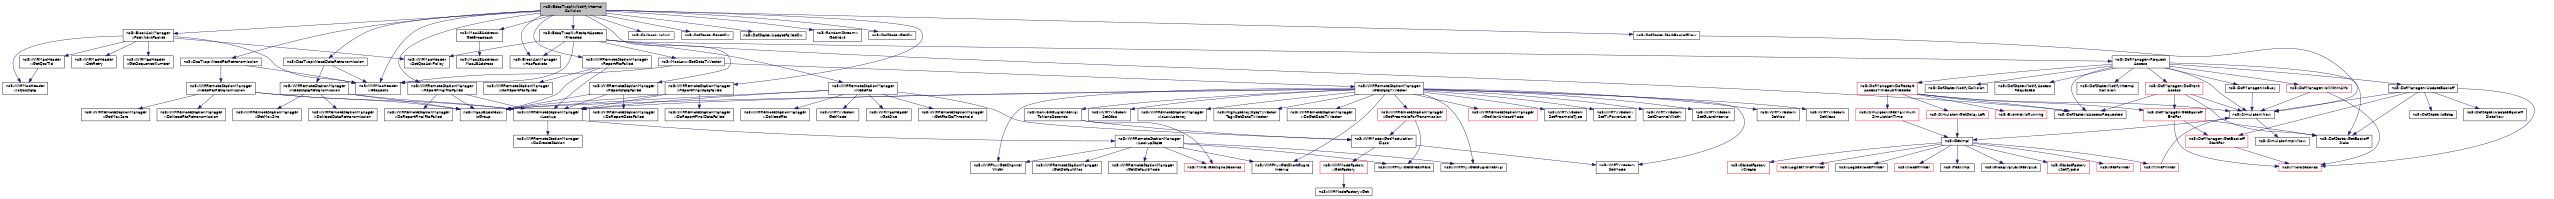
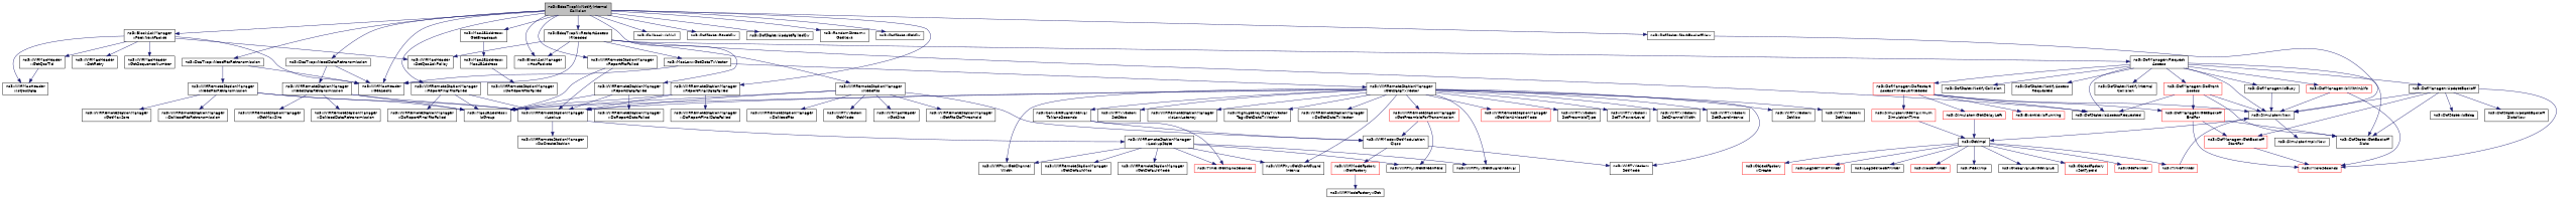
  digraph {
    rankdir=TB
    node [color=black fillcolor=white fontname=Helvetica fontsize=10 shape=record style=filled]
    edge [color=midnightblue fontname=Helvetica fontsize=10 labelfontname=Helvetica labelfontsize=10 style=solid]
    n1 [fillcolor=grey75 fontcolor=black height=0.2 label="ns3::EdcaTxopN::NotifyInternal\lCollision" width=0.4]
    n2 [height=0.2 label="ns3::BlockAckManager\l::HasPackets" width=0.4]
    n3 [height=0.2 label="ns3::BlockAckManager\l::PeekNextPacket" width=0.4]
    n4 [height=0.2 label="ns3::WifiMacHeader\l::GetAddr1" width=0.4]
    n5 [height=0.2 label="ns3::DcaTxop::NeedRtsRetransmission" width=0.4]
    n6 [height=0.2 label="ns3::WifiRemoteStationManager\l::ReportFinalRtsFailed" width=0.4]
    n7 [height=0.2 label="ns3::WifiRemoteStationManager\l::ReportRtsFailed" width=0.4]
    n8 [height=0.2 label="ns3::Mac48Address::\lGetBroadcast" width=0.4]
    n9 [height=0.2 label="ns3::DcaTxop::NeedDataRetransmission" width=0.4]
    n10 [height=0.2 label="ns3::WifiRemoteStationManager\l::ReportFinalDataFailed" width=0.4]
    n11 [height=0.2 label="ns3::WifiRemoteStationManager\l::ReportDataFailed" width=0.4]
    n12 [height=0.2 label="ns3::Callback::IsNull" width=0.4]
    n13 [height=0.2 label="ns3::DcfState::ResetCw" width=0.4]
    n14 [height=0.2 label="ns3::DcfState::UpdateFailedCw" width=0.4]
    n15 [height=0.2 label="ns3::RandomStream::\lGetNext" width=0.4]
    n16 [height=0.2 label="ns3::DcfState::GetCw" width=0.4]
    n17 [height=0.2 label="ns3::DcfState::StartBackoffNow" width=0.4]
    n18 [height=0.2 label="ns3::EdcaTxopN::RestartAccess\lIfNeeded" width=0.4]
    n19 [height=0.2 label="ns3::WifiMacHeader\l::SetRetry" width=0.4]
    n20 [height=0.2 label="ns3::WifiMacHeader\l::IsQosData" width=0.4]
    n21 [height=0.2 label="ns3::WifiMacHeader\l::GetQosTid" width=0.4]
    n22 [height=0.2 label="ns3::WifiMacHeader\l::GetSequenceNumber" width=0.4]
    n23 [height=0.2 label="ns3::WifiMacHeader\l::SetQosAckPolicy" width=0.4]
    n24 [height=0.2 label="ns3::WifiRemoteStationManager\l::NeedRtsRetransmission" width=0.4]
    n25 [height=0.2 label="ns3::Mac48Address::\lIsGroup" width=0.4]
    n26 [height=0.2 label="ns3::WifiRemoteStationManager\l::Lookup" width=0.4]
    n27 [height=0.2 label="ns3::WifiRemoteStationManager\l::DoReportFinalRtsFailed" width=0.4]
    n28 [height=0.2 label="ns3::WifiRemoteStationManager\l::DoReportRtsFailed" width=0.4]
    n29 [height=0.2 label="ns3::Mac48Address::\lMac48Address" width=0.4]
    n30 [height=0.2 label="ns3::WifiRemoteStationManager\l::NeedDataRetransmission" width=0.4]
    n31 [height=0.2 label="ns3::WifiRemoteStationManager\l::DoReportFinalDataFailed" width=0.4]
    n32 [height=0.2 label="ns3::WifiRemoteStationManager\l::DoReportDataFailed" width=0.4]
    n33 [height=0.2 label="ns3::Simulator::Now" width=0.4]
    n34 [height=0.2 label="ns3::DcfState::IsAccessRequested" width=0.4]
    n35 [height=0.2 label="ns3::WifiRemoteStationManager\l::NeedRts" width=0.4]
    n36 [height=0.2 label="ns3::MacLow::GetDataTxVector" width=0.4]
    n37 [height=0.2 label="ns3::DcfManager::Request\lAccess" width=0.4]
    n38 [height=0.2 label="ns3::WifiRemoteStationManager\l::GetMaxSsrc" width=0.4]
    n39 [height=0.2 label="ns3::WifiRemoteStationManager\l::DoNeedRtsRetransmission" width=0.4]
    n40 [height=0.2 label="ns3::WifiRemoteStationManager\l::LookupState" width=0.4]
    n41 [height=0.2 label="ns3::WifiRemoteStationManager\l::DoCreateStation" width=0.4]
    n42 [height=0.2 label="ns3::WifiRemoteStationManager\l::GetDefaultMode" width=0.4]
    n43 [height=0.2 label="ns3::WifiRemoteStationManager\l::GetDefaultMcs" width=0.4]
    n44 [height=0.2 label="ns3::WifiPhy::GetChannel\lWidth" width=0.4]
    n45 [height=0.2 label="ns3::WifiPhy::GetShortGuard\lInterval" width=0.4]
    n46 [height=0.2 label="ns3::WifiPhy::GetGuardInterval" width=0.4]
    n47 [color=red height=0.2 label="ns3::Time::GetNanoSeconds" width=0.4]
    n48 [height=0.2 label="ns3::WifiPhy::GetGreenfield" width=0.4]
    n49 [height=0.2 label="ns3::WifiRemoteStationManager\l::GetMaxSlrc" width=0.4]
    n50 [height=0.2 label="ns3::WifiRemoteStationManager\l::DoNeedDataRetransmission" width=0.4]
    n51 [height=0.2 label="ns3::GetImpl" width=0.4]
    n52 [height=0.2 label="ns3::SimulatorImpl::Now" width=0.4]
    n53 [height=0.2 label="ns3::PeekImpl" width=0.4]
    n54 [height=0.2 label="ns3::GlobalValue::GetValue" width=0.4]
    n55 [color=red height=0.2 label="ns3::ObjectFactory\l::SetTypeId" width=0.4]
    n56 [color=red height=0.2 label="ns3::GetPointer" width=0.4]
    n57 [color=red height=0.2 label="ns3::ObjectFactory\l::Create" width=0.4]
    n58 [color=red height=0.2 label="ns3::LogSetTimePrinter" width=0.4]
    n59 [color=red height=0.2 label="ns3::TimePrinter" width=0.4]
    n60 [height=0.2 label="ns3::LogSetNodePrinter" width=0.4]
    n61 [color=red height=0.2 label="ns3::NodePrinter" width=0.4]
    n62 [height=0.2 label="ns3::WifiTxVector::\lGetMode" width=0.4]
    n63 [height=0.2 label="ns3::WifiMode::GetModulation\lClass" width=0.4]
    n64 [height=0.2 label="ns3::WifiMacHeader\l::GetSize" width=0.4]
    n65 [height=0.2 label="ns3::WifiRemoteStationManager\l::GetRtsCtsThreshold" width=0.4]
    n66 [height=0.2 label="ns3::WifiRemoteStationManager\l::DoNeedRts" width=0.4]
    n67 [height=0.2 label="ns3::WifiRemoteStationManager\l::GetDataTxVector" width=0.4]
    n68 [height=0.2 label="ns3::DcfManager::UpdateBackoff" width=0.4]
    n69 [height=0.2 label="ns3::DcfState::GetBackoff\lSlots" width=0.4]
    n70 [height=0.2 label="ns3::DcfState::NotifyAccess\lRequested" width=0.4]
    n71 [height=0.2 label="ns3::DcfState::NotifyInternal\lCollision" width=0.4]
    n72 [color=red height=0.2 label="ns3::DcfManager::DoRestart\lAccessTimeoutIfNeeded" width=0.4]
    n73 [height=0.2 label="ns3::DcfManager::IsBusy" width=0.4]
    n74 [height=0.2 label="ns3::DcfState::NotifyCollision" width=0.4]
    n75 [color=red height=0.2 label="ns3::DcfManager::IsWithinAifs" width=0.4]
    n76 [color=red height=0.2 label="ns3::DcfManager::DoGrant\lAccess" width=0.4]
    n77 [color=red height=0.2 label="ns3::WifiModeFactory\l::GetFactory" width=0.4]
    n78 [height=0.2 label="ns3::WifiTxVector::\lSetMode" width=0.4]
    n79 [height=0.2 label="ns3::WifiModeFactory::Get" width=0.4]
    n80 [color=red height=0.2 label="ns3::WifiRemoteStationManager\l::GetNonUnicastMode" width=0.4]
    n81 [height=0.2 label="ns3::WifiTxVector::\lSetPreambleType" width=0.4]
    n82 [color=red height=0.2 label="ns3::WifiRemoteStationManager\l::GetPreambleForTransmission" width=0.4]
    n83 [height=0.2 label="ns3::WifiTxVector::\lSetTxPowerLevel" width=0.4]
    n84 [height=0.2 label="ns3::WifiTxVector::\lSetChannelWidth" width=0.4]
    n85 [height=0.2 label="ns3::WifiTxVector::\lSetGuardInterval" width=0.4]
    n86 [height=0.2 label="ns3::ConvertGuardInterval\lToNanoSeconds" width=0.4]
    n87 [height=0.2 label="ns3::WifiTxVector::\lSetNss" width=0.4]
    n88 [height=0.2 label="ns3::WifiTxVector::\lSetNess" width=0.4]
    n89 [height=0.2 label="ns3::WifiTxVector::\lSetStbc" width=0.4]
    n90 [height=0.2 label="ns3::WifiRemoteStationManager\l::IsLowLatency" width=0.4]
    n91 [height=0.2 label="ns3::HighLatencyDataTxVector\lTag::GetDataTxVector" width=0.4]
    n92 [height=0.2 label="ns3::WifiRemoteStationManager\l::DoGetDataTxVector" width=0.4]
    n93 [color=red height=0.2 label="ns3::DcfManager::GetBackoff\lStartFor" width=0.4]
    n94 [color=red height=0.2 label="ns3::MicroSeconds" width=0.4]
    n95 [height=0.2 label="ns3::DcfState::IsEdca" width=0.4]
    n96 [height=0.2 label="ns3::DcfState::UpdateBackoff\lSlotsNow" width=0.4]
    n97 [color=red height=0.2 label="ns3::Simulator::GetMaximum\lSimulationTime" width=0.4]
    n98 [color=red height=0.2 label="ns3::DcfManager::GetBackoff\lEndFor" width=0.4]
    n99 [color=red height=0.2 label="ns3::EventId::IsRunning" width=0.4]
    n100 [color=red height=0.2 label="ns3::Simulator::GetDelayLeft" width=0.4]
    n1 -> n2
    n1 -> n3
    n1 -> n4
    n1 -> n5
    n1 -> n6
    n1 -> n7
    n1 -> n8
    n1 -> n9
    n1 -> n10
    n1 -> n11
    n1 -> n12
    n1 -> n13
    n1 -> n14
    n1 -> n15
    n1 -> n16
    n1 -> n17
    n1 -> n18
    n3 -> n4
    n3 -> n19
    n3 -> n20
    n3 -> n21
    n3 -> n22
    n3 -> n23
    n5 -> n4
    n5 -> n24
    n6 -> n25
    n6 -> n26
    n6 -> n27
    n7 -> n25
    n7 -> n26
-   n7 -> n28
+   n29 -> n28
    n8 -> n29
    n9 -> n4
    n9 -> n30
    n10 -> n25
    n10 -> n26
    n10 -> n31
    n11 -> n25
    n11 -> n26
    n11 -> n32
    n17 -> n33
    n18 -> n2
    n18 -> n4
    n18 -> n23
    n18 -> n34
    n18 -> n35
    n18 -> n36
    n18 -> n37
    n21 -> n20
    n24 -> n25
    n24 -> n26
    n24 -> n38
    n24 -> n39
    n26 -> n40
    n26 -> n41
    n30 -> n25
    n30 -> n26
    n30 -> n49
    n30 -> n50
    n33 -> n51
    n33 -> n52
    n35 -> n25
    n35 -> n26
    n35 -> n62
    n35 -> n63
    n35 -> n64
    n35 -> n65
    n35 -> n66
    n36 -> n4
    n36 -> n67
    n37 -> n33
    n37 -> n34
    n37 -> n68
    n37 -> n69
    n37 -> n70
    n37 -> n71
    n37 -> n72
    n37 -> n73
    n37 -> n74
    n37 -> n75
    n37 -> n76
    n40 -> n42
    n40 -> n43
    n40 -> n44
    n40 -> n45
    n40 -> n46
    n40 -> n47
    n40 -> n48
    n51 -> n53
    n51 -> n54
    n51 -> n55
    n51 -> n56
    n51 -> n57
    n51 -> n58
    n51 -> n59
    n51 -> n60
    n51 -> n61
    n59 -> n33
    n63 -> n77
    n63 -> n78
    n67 -> n25
    n67 -> n26
    n67 -> n44
    n67 -> n45
    n67 -> n46
    n67 -> n78
    n67 -> n80
    n67 -> n81
    n67 -> n82
    n67 -> n83
    n67 -> n84
    n67 -> n85
    n67 -> n86
    n67 -> n87
    n67 -> n88
    n67 -> n89
    n67 -> n90
    n67 -> n91
    n67 -> n92
    n68 -> n33
    n68 -> n69
    n68 -> n93
    n68 -> n94
    n68 -> n95
    n68 -> n96
    n72 -> n33
    n72 -> n34
    n72 -> n97
    n72 -> n98
    n72 -> n99
    n72 -> n100
    n73 -> n33
    n75 -> n33
    n75 -> n94
    n76 -> n33
    n76 -> n34
    n76 -> n69
    n76 -> n98
    n77 -> n79
    n82 -> n48
    n82 -> n63
    n86 -> n47
    n86 -> n63
    n93 -> n94
    n97 -> n51
    n98 -> n69
    n98 -> n93
    n98 -> n94
    n100 -> n51
  }
